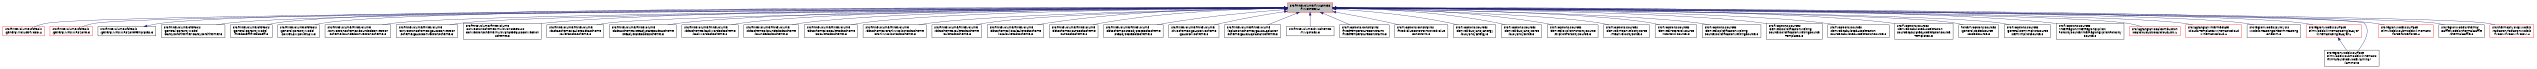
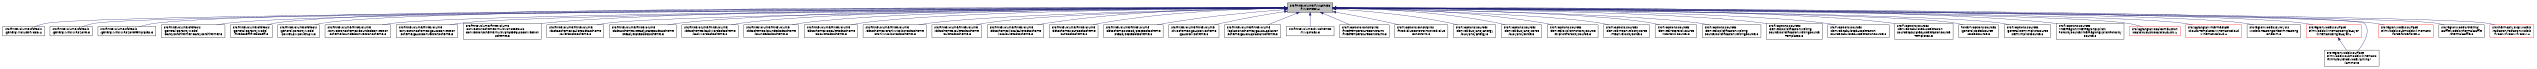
  digraph {
    node [color=black fontname=Helvetica fontsize=10 shape=record]
    edge [color=midnightblue dir=back fontname=Helvetica fontsize=10 labelfontname=Helvetica labelfontsize=10 style=solid]
-   n1 [color=red fillcolor=grey75 fontcolor=black height=0.2 label="src/finiteVolume/fvMatrices\l/fvMatrices.H" style=filled width=0.4]
-   n2 [color=red height=0.2 label="src/finiteVolume/cfdTools\l/general/include/fvCFD.H" width=0.4]
-   n3 [color=red height=0.2 label="src/finiteVolume/cfdTools\l/general/MRF/MRFZone.C" width=0.4]
+   n1 [fillcolor=grey75 fontcolor=black height=0.2 label="src/finiteVolume/fvMatrices\l/fvMatrices.H" style=filled width=0.4]
+   n2 [height=0.2 label="src/finiteVolume/cfdTools\l/general/include/fvCFD.H" width=0.4]
+   n3 [height=0.2 label="src/finiteVolume/cfdTools\l/general/MRF/MRFZone.C" width=0.4]
    n4 [height=0.2 label="src/finiteVolume/cfdTools\l/general/MRF/MRFZoneTemplates.C" width=0.4]
    n5 [height=0.2 label="src/finiteVolume/cfdTools\l/general/porosityModel\l/DarcyForchheimer/DarcyForchheimer.C" width=0.4]
    n6 [height=0.2 label="src/finiteVolume/cfdTools\l/general/porosityModel\l/fixedCoeff/fixedCoeff.C" width=0.4]
    n7 [height=0.2 label="src/finiteVolume/cfdTools\l/general/porosityModel\l/powerLaw/powerLaw.C" width=0.4]
    n8 [height=0.2 label="src/finiteVolume/finiteVolume\l/convectionSchemes/boundedConvection\lScheme/boundedConvectionScheme.C" width=0.4]
    n9 [height=0.2 label="src/finiteVolume/finiteVolume\l/convectionSchemes/gaussConvection\lScheme/gaussConvectionScheme.C" width=0.4]
    n10 [height=0.2 label="src/finiteVolume/finiteVolume\l/convectionSchemes/multivariateGauss\lConvectionScheme/multivariateGaussConvection\lScheme.C" width=0.4]
    n11 [height=0.2 label="src/finiteVolume/finiteVolume\l/d2dt2Schemes/EulerD2dt2Scheme\l/EulerD2dt2Scheme.C" width=0.4]
    n12 [height=0.2 label="src/finiteVolume/finiteVolume\l/d2dt2Schemes/steadyStateD2dt2Scheme\l/steadyStateD2dt2Scheme.C" width=0.4]
    n13 [height=0.2 label="src/finiteVolume/finiteVolume\l/ddtSchemes/backwardDdtScheme\l/backwardDdtScheme.C" width=0.4]
    n14 [height=0.2 label="src/finiteVolume/finiteVolume\l/ddtSchemes/boundedDdtScheme\l/boundedDdtScheme.C" width=0.4]
    n15 [height=0.2 label="src/finiteVolume/finiteVolume\l/ddtSchemes/CoEulerDdtScheme\l/CoEulerDdtScheme.C" width=0.4]
    n16 [height=0.2 label="src/finiteVolume/finiteVolume\l/ddtSchemes/CrankNicolsonDdtScheme\l/CrankNicolsonDdtScheme.C" width=0.4]
    n17 [height=0.2 label="src/finiteVolume/finiteVolume\l/ddtSchemes/EulerDdtScheme\l/EulerDdtScheme.C" width=0.4]
    n18 [height=0.2 label="src/finiteVolume/finiteVolume\l/ddtSchemes/localEulerDdtScheme\l/localEulerDdtScheme.C" width=0.4]
    n19 [height=0.2 label="src/finiteVolume/finiteVolume\l/ddtSchemes/SLTSDdtScheme\l/SLTSDdtScheme.C" width=0.4]
    n20 [height=0.2 label="src/finiteVolume/finiteVolume\l/ddtSchemes/steadyStateDdtScheme\l/steadyStateDdtScheme.C" width=0.4]
    n21 [height=0.2 label="src/finiteVolume/finiteVolume\l/divSchemes/gaussDivScheme\l/gaussDivScheme.C" width=0.4]
    n22 [height=0.2 label="src/finiteVolume/finiteVolume\l/laplacianSchemes/gaussLaplacian\lScheme/gaussLaplacianScheme.C" width=0.4]
    n23 [height=0.2 label="src/finiteVolume/divSchemes\l/fvMatrices.C" width=0.4]
    n24 [height=0.2 label="src/fvOptions/constraints\l/fixedTemperatureConstraint\l/fixedTemperatureConstraint.C" width=0.4]
    n25 [height=0.2 label="src/fvOptions/constraints\l/fixedValueConstraint/FixedValue\lConstraint.C" width=0.4]
    n26 [height=0.2 label="src/fvOptions/sources\l/derived/buoyancyEnergy\l/buoyancyEnergy.C" width=0.4]
    n27 [height=0.2 label="src/fvOptions/sources\l/derived/buoyancyForce\l/buoyancyForce.C" width=0.4]
    n28 [height=0.2 label="src/fvOptions/sources\l/derived/explicitPorositySource\l/explicitPorositySource.C" width=0.4]
    n29 [height=0.2 label="src/fvOptions/sources\l/derived/meanVelocityForce\l/meanVelocityForce.C" width=0.4]
    n30 [height=0.2 label="src/fvOptions/sources\l/derived/rotorDiskSource\l/rotorDiskSource.C" width=0.4]
    n31 [height=0.2 label="src/fvOptions/sources\l/derived/solidificationMelting\lSource/solidificationMeltingSource.C" width=0.4]
    n32 [height=0.2 label="src/fvOptions/sources\l/derived/solidificationMelting\lSource/solidificationMeltingSource\lTemplates.C" width=0.4]
    n33 [height=0.2 label="src/fvOptions/sources\l/derived/tabulatedAcceleration\lSource/tabulatedAccelerationSource.C" width=0.4]
    n34 [height=0.2 label="src/fvOptions/sources\l/derived/tabulatedAcceleration\lSource/tabulatedAccelerationSource\lTemplates.C" width=0.4]
    n35 [height=0.2 label="force/fvOptions/sources\l/general/codedSource\l/CodedSource.C" width=0.4]
    n36 [height=0.2 label="src/fvOptions/sources\l/general/semiImplicitSource\l/SemiImplicitSource.C" width=0.4]
    n37 [height=0.2 label="src/fvOptions/sources\l/interRegion/interRegionExplicit\lPorositySource/interRegionExplicitPorosity\lSource.C" width=0.4]
    n38 [color=red height=0.2 label="src/lagrangian/coalCombustion\l/coalCloudList/coalCloudListI.H" width=0.4]
    n39 [color=red height=0.2 label="src/lagrangian/intermediate\l/clouds/Templates/KinematicCloud\l/KinematicCloud.H" width=0.4]
    n40 [height=0.2 label="src/regionModels/pyrolysis\lModels/reactingOneDim/reacting\lOneDim.C" width=0.4]
    n41 [color=red height=0.2 label="src/regionModels/surface\lFilmModels/kinematicSingleLayer\l/kinematicSingleLayer.H" width=0.4]
    n42 [height=0.2 label="src/regionModels/surface\lFilmModels/submodels/kinematic\l/filmTurbulenceModel/laminar\l/laminar.C" width=0.4]
    n43 [color=red height=0.2 label="src/regionModels/surface\lFilmModels/submodels/kinematic\l/force/force/force.H" width=0.4]
    n44 [height=0.2 label="src/regionModels/thermal\lBaffleModels/thermalBaffle\l/thermalBaffle.C" width=0.4]
    n45 [color=red height=0.2 label="src/thermophysicalModels\l/radiation/radiationModels\l/fvDOM/fvDOM/fvDOM.H" width=0.4]
    n1 -> n2
    n1 -> n3
-   n4 -> n1
+   n1 -> n4
    n1 -> n5
    n1 -> n6
    n1 -> n7
    n1 -> n8
    n1 -> n9
    n1 -> n10
    n1 -> n11
    n1 -> n12
    n1 -> n13
    n1 -> n14
    n1 -> n15
    n1 -> n16
    n1 -> n17
    n1 -> n18
    n1 -> n19
    n1 -> n20
    n1 -> n21
    n1 -> n22
    n1 -> n23
    n1 -> n24
    n1 -> n25
    n1 -> n26
    n1 -> n27
    n1 -> n28
    n1 -> n29
    n1 -> n30
    n1 -> n31
    n1 -> n32
    n1 -> n33
    n1 -> n34
    n1 -> n35
    n1 -> n36
    n1 -> n37
    n1 -> n38
    n1 -> n39
    n1 -> n40
    n1 -> n41
    n1 -> n42
    n1 -> n43
    n1 -> n44
    n1 -> n45
    n41 -> n42
  }
